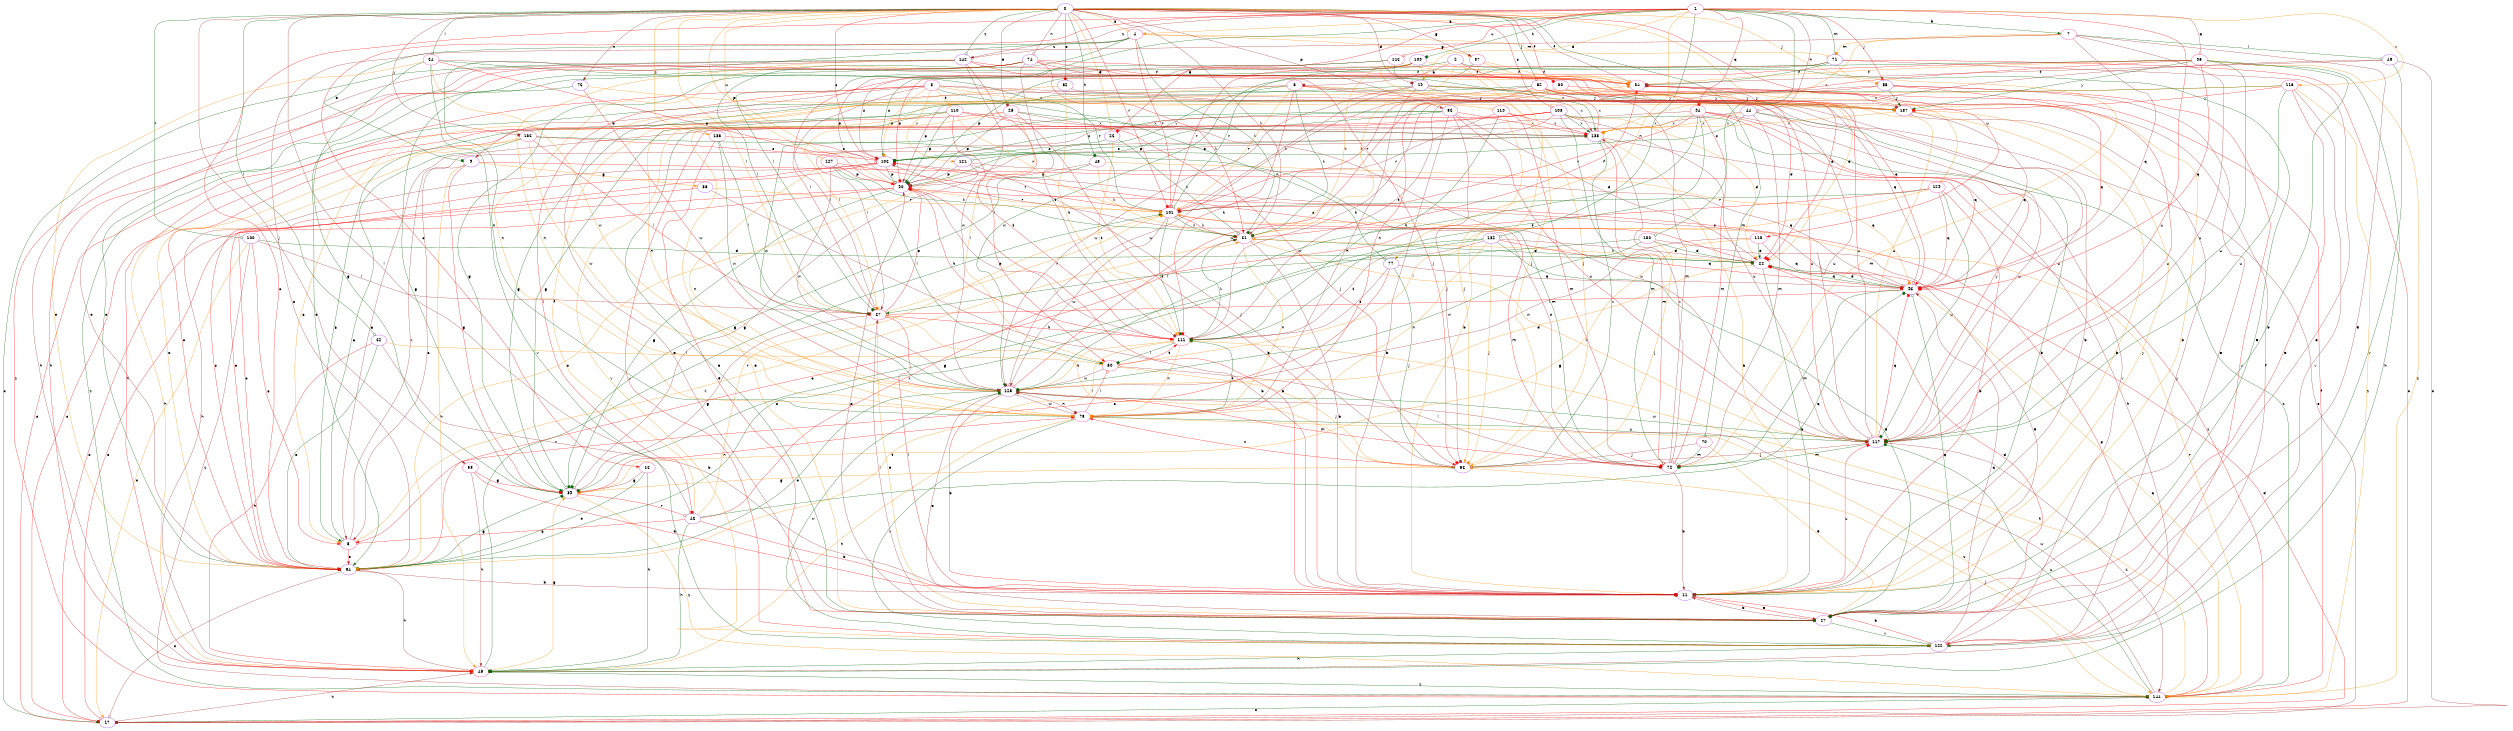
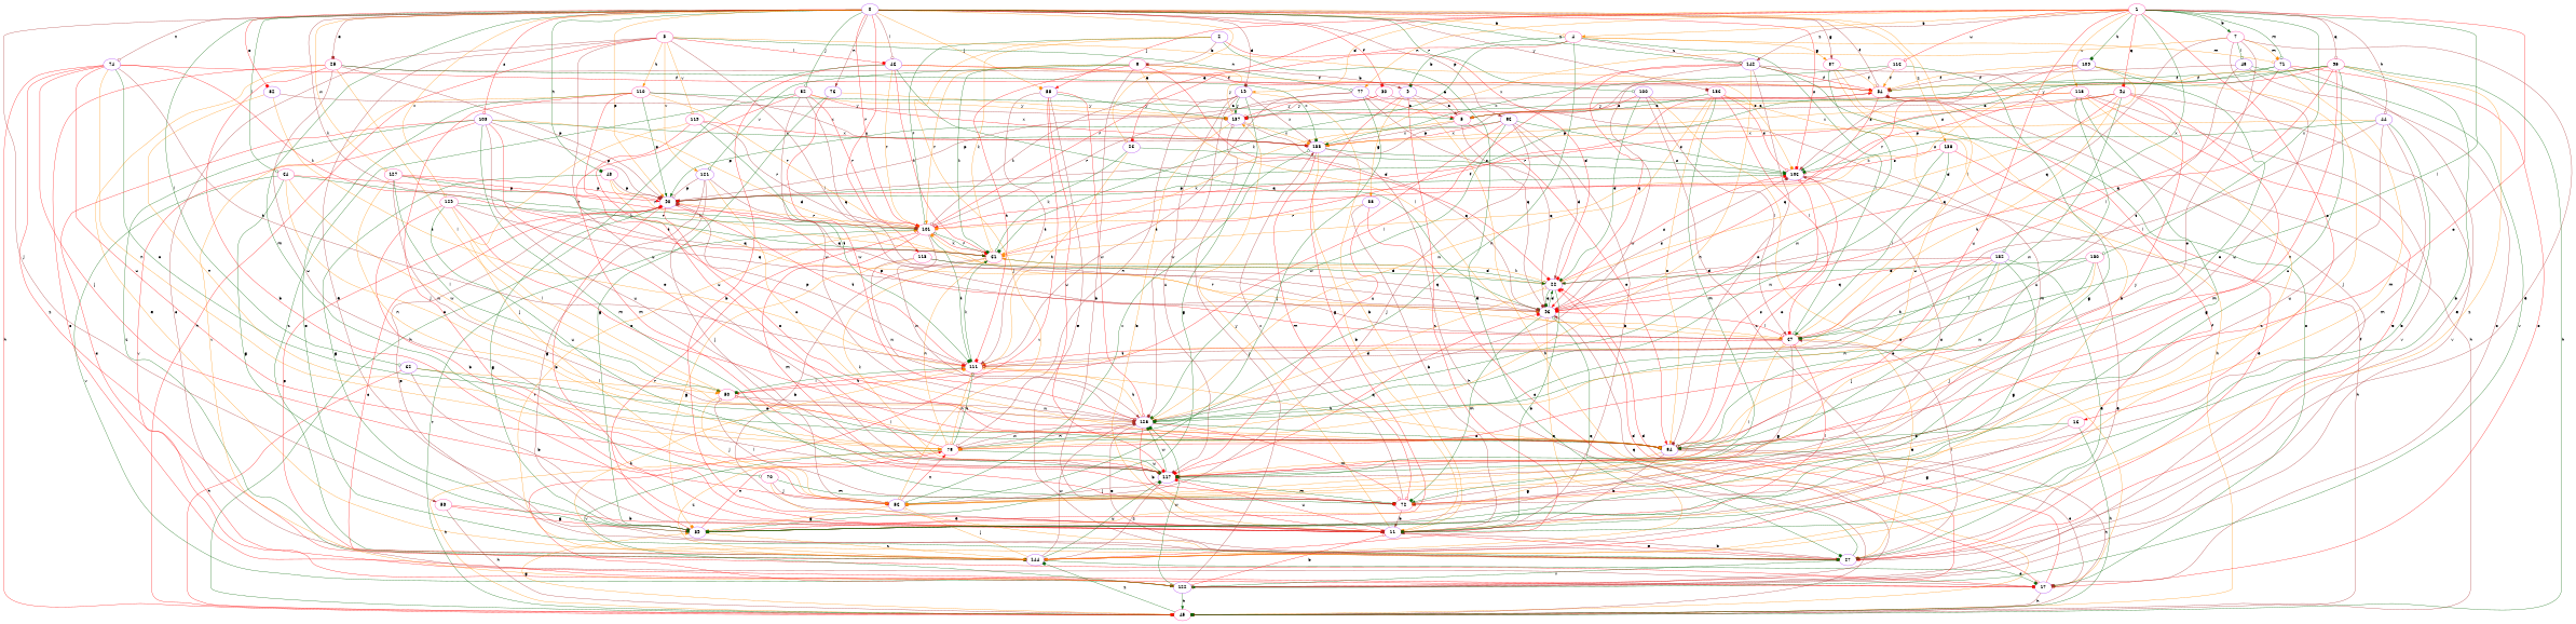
  strict digraph {
    fontname="DejaVu Sans"
    node [color=purple fontname="DejaVu Sans"]
    edge [arrowhead=odot color=brown fontname="DejaVu Sans"]
    4 [color=deeppink]
    0
    19
    25 [color=deeppink]
    26
    30 [color=deeppink]
    34 [color=deeppink]
    37 [color=deeppink]
    43 [color=deeppink]
    46
    52 [color=deeppink]
    53 [color=deeppink]
    55
    61 [color=deeppink]
    62
    64 [color=deeppink]
    67 [color=deeppink]
    70 [color=deeppink]
    74
    76
    82
    86
    90
    100
    101 [color=deeppink]
    103
    106
    113 [color=deeppink]
    127 [color=deeppink]
    129 [color=deeppink]
    136 [color=deeppink]
    138 [color=deeppink]
    142
    71
    9
    78 [color=deeppink]
    117
    133
    11
    137
    39
    128
    27
    17
    50 [color=deeppink]
    111 [color=deeppink]
    72 [color=deeppink]
    96
    45 [color=deeppink]
    5 [color=deeppink]
    144
    122
    22
    84
    56
    1 [color=deeppink]
    7 [color=deeppink]
    16 [color=deeppink]
    44
    77
    94 [color=deeppink]
    95 [color=deeppink]
    109
    116 [color=deeppink]
    118 [color=deeppink]
    130 [color=deeppink]
    132
    48
    2
    8 [color=deeppink]
    121
    3 [color=deeppink]
    110 [color=deeppink]
    119 [color=deeppink]
    38
    4 -> 37 [arrowhead=normal color=darkorange label=g]
    4 -> 61 [arrowhead=box color=darkgreen label=k]
    4 -> 67 [color=darkgreen label=l]
    4 -> 101 [color=red label=r]
    4 -> 142 [label=z]
    4 -> 71 [color=darkorange label=m]
    4 -> 9 [arrowhead=box color=darkgreen label=b]
    4 -> 78 [color=darkgreen label=n]
    0 -> 4 [color=darkorange label=a]
    0 -> 19 [arrowhead=box label=d]
    0 -> 25 [arrowhead=box label=e]
    0 -> 26 [color=darkorange label=e]
    0 -> 30 [arrowhead=box color=red label=f]
    0 -> 34 [label=f]
    0 -> 37 [arrowhead=normal label=g]
    0 -> 43 [arrowhead=box color=darkgreen label=h]
    0 -> 46 [label=i]
    0 -> 52 [color=darkgreen label=j]
    0 -> 53 [arrowhead=normal label=j]
    0 -> 55 [arrowhead=box color=darkorange label=j]
    0 -> 61 [arrowhead=normal label=k]
    0 -> 62 [color=darkgreen label=l]
    0 -> 64 [color=darkgreen label=l]
    0 -> 67 [color=darkorange label=l]
    0 -> 70 [color=darkgreen label=m]
    0 -> 74 [label=n]
    0 -> 76 [arrowhead=normal label=n]
    0 -> 82 [arrowhead=box color=red label=o]
    0 -> 86 [arrowhead=normal label=p]
    0 -> 90 [arrowhead=normal color=darkorange label=p]
    0 -> 100 [color=darkgreen label=r]
    0 -> 101 [arrowhead=box color=red label=r]
    0 -> 103 [color=red label=s]
    0 -> 106 [arrowhead=box color=red label=s]
    0 -> 113 [arrowhead=normal color=red label=u]
    0 -> 127 [color=darkorange label=w]
    0 -> 129 [color=darkorange label=x]
    0 -> 136 [arrowhead=box label=y]
    0 -> 138 [arrowhead=normal color=darkorange label=z]
    0 -> 142 [color=darkgreen label=z]
    19 -> 101 [label=k]
    19 -> 78 [label=n]
    19 -> 117 [arrowhead=box label=u]
    19 -> 133 [arrowhead=normal label=x]
    19 -> 11 [arrowhead=box color=darkorange label=b]
    19 -> 137 [arrowhead=normal color=darkgreen label=y]
    19 -> 39 [color=darkgreen label=g]
    19 -> 128 [arrowhead=box label=w]
-   64 -> 34 [label=f]
+   25 -> 34 [label=f]
    25 -> 90 [arrowhead=box label=p]
    25 -> 117 [label=u]
    25 -> 133 [arrowhead=box color=darkgreen label=x]
    25 -> 11 [arrowhead=box color=red label=b]
    25 -> 27 [color=darkorange label=e]
    25 -> 17 [color=red label=c]
    25 -> 50 [arrowhead=box color=darkorange label=i]
    26 -> 61 [color=darkgreen label=k]
    26 -> 106 [arrowhead=box color=darkgreen label=s]
    26 -> 111 [arrowhead=normal color=darkorange label=t]
    30 -> 90 [arrowhead=normal label=p]
    30 -> 137 [color=red label=y]
    30 -> 72 [label=m]
    34 -> 137 [arrowhead=box label=y]
    34 -> 96 [arrowhead=normal color=red label=q]
    37 -> 34 [color=darkorange label=f]
    37 -> 117 [color=darkorange label=u]
    37 -> 11 [color=darkorange label=b]
    37 -> 128 [arrowhead=normal color=darkgreen label=w]
    43 -> 61 [arrowhead=normal color=darkorange label=k]
    43 -> 90 [arrowhead=normal label=p]
    43 -> 39 [arrowhead=box color=darkgreen label=g]
    43 -> 96 [arrowhead=box color=darkorange label=q]
    46 -> 34 [arrowhead=box color=darkorange label=f]
    46 -> 61 [arrowhead=normal color=red label=k]
    46 -> 101 [arrowhead=box color=darkorange label=r]
    46 -> 11 [color=red label=b]
    46 -> 96 [arrowhead=box color=darkgreen label=q]
    46 -> 45 [arrowhead=box color=darkgreen label=h]
    46 -> 5 [color=red label=a]
    52 -> 101 [arrowhead=normal color=red label=r]
    52 -> 117 [arrowhead=normal color=red label=u]
    52 -> 133 [color=red label=x]
    52 -> 137 [arrowhead=box color=darkorange label=y]
    52 -> 128 [label=w]
    52 -> 96 [label=q]
    52 -> 144 [arrowhead=normal color=darkgreen label=z]
    53 -> 11 [arrowhead=normal color=red label=b]
    53 -> 39 [arrowhead=normal color=red label=g]
    53 -> 45 [arrowhead=normal label=h]
    55 -> 117 [arrowhead=box color=red label=u]
    55 -> 137 [arrowhead=normal color=darkgreen label=y]
    55 -> 128 [color=red label=w]
    55 -> 27 [arrowhead=normal label=e]
    55 -> 111 [arrowhead=normal label=t]
    55 -> 122 [arrowhead=normal color=red label=v]
    61 -> 34 [arrowhead=normal color=red label=f]
    61 -> 101 [color=darkgreen label=r]
    61 -> 78 [color=darkorange label=n]
    61 -> 11 [arrowhead=box label=b]
    61 -> 22 [color=darkgreen label=d]
    62 -> 11 [arrowhead=normal label=b]
    62 -> 50 [arrowhead=normal color=darkorange label=i]
    62 -> 45 [arrowhead=box color=red label=h]
    62 -> 84 [arrowhead=box color=darkgreen label=o]
    64 -> 90 [arrowhead=normal color=red label=p]
    64 -> 101 [arrowhead=box color=darkgreen label=r]
    64 -> 39 [arrowhead=box color=darkgreen label=g]
    64 -> 128 [arrowhead=box color=darkorange label=w]
    64 -> 122 [color=darkgreen label=v]
    64 -> 84 [arrowhead=box color=darkorange label=o]
    67 -> 90 [arrowhead=normal color=red label=p]
    67 -> 101 [arrowhead=box color=darkorange label=r]
    67 -> 39 [label=g]
    67 -> 27 [arrowhead=box color=darkorange label=e]
    67 -> 111 [arrowhead=normal color=red label=t]
    70 -> 27 [color=darkorange label=e]
    70 -> 72 [color=darkgreen label=m]
    70 -> 56 [label=j]
    74 -> 34 [color=red label=f]
    74 -> 61 [arrowhead=normal color=red label=k]
    74 -> 78 [arrowhead=normal color=darkorange label=n]
    74 -> 117 [color=red label=u]
    74 -> 111 [arrowhead=box label=t]
    74 -> 45 [arrowhead=normal color=red label=h]
    74 -> 144 [arrowhead=box color=red label=z]
    74 -> 84 [arrowhead=box color=darkgreen label=o]
    74 -> 56 [arrowhead=box color=red label=j]
    76 -> 137 [arrowhead=box color=darkorange label=y]
    76 -> 39 [color=darkgreen label=g]
    76 -> 128 [color=red label=w]
    82 -> 78 [arrowhead=normal color=darkorange label=n]
    82 -> 137 [label=y]
    82 -> 111 [arrowhead=normal color=darkorange label=t]
    86 -> 90 [arrowhead=normal color=darkgreen label=p]
    86 -> 106 [arrowhead=normal color=darkgreen label=s]
    86 -> 117 [arrowhead=box color=red label=u]
    86 -> 133 [arrowhead=normal color=red label=x]
    86 -> 11 [arrowhead=box label=b]
    86 -> 128 [arrowhead=box color=darkgreen label=w]
    86 -> 22 [arrowhead=normal label=d]
    86 -> 56 [arrowhead=box label=j]
    90 -> 101 [arrowhead=box color=darkorange label=r]
    90 -> 11 [color=red label=b]
    90 -> 39 [arrowhead=box color=darkgreen label=g]
    90 -> 17 [arrowhead=box color=red label=c]
    90 -> 111 [color=red label=t]
    90 -> 84 [arrowhead=normal color=red label=o]
    100 -> 67 [arrowhead=normal label=l]
    100 -> 17 [arrowhead=normal color=darkorange label=c]
    100 -> 5 [arrowhead=normal color=red label=a]
    100 -> 144 [arrowhead=box label=z]
    100 -> 22 [arrowhead=box color=darkgreen label=d]
    101 -> 61 [arrowhead=box color=red label=k]
    101 -> 128 [arrowhead=normal label=w]
    101 -> 111 [arrowhead=box color=darkgreen label=t]
    101 -> 72 [arrowhead=box color=red label=m]
    103 -> 90 [arrowhead=box label=p]
    103 -> 117 [label=u]
    103 -> 133 [arrowhead=normal color=darkgreen label=x]
    103 -> 17 [color=red label=c]
    103 -> 72 [color=darkgreen label=m]
    103 -> 144 [arrowhead=box color=darkgreen label=z]
    103 -> 122 [arrowhead=normal color=red label=v]
    103 -> 22 [arrowhead=normal color=darkorange label=d]
    103 -> 84 [arrowhead=box color=red label=o]
    106 -> 90 [color=darkgreen label=p]
    106 -> 45 [arrowhead=normal label=h]
    106 -> 84 [color=red label=o]
    113 -> 39 [arrowhead=box color=darkorange label=g]
    113 -> 128 [label=w]
    113 -> 96 [label=q]
    113 -> 22 [arrowhead=normal color=darkgreen label=d]
    127 -> 61 [arrowhead=normal color=darkgreen label=k]
    127 -> 90 [color=red label=p]
    127 -> 101 [color=red label=r]
    127 -> 78 [arrowhead=normal color=darkorange label=n]
    127 -> 128 [arrowhead=box label=w]
    127 -> 50 [arrowhead=normal color=darkgreen label=i]
    129 -> 101 [color=darkgreen label=r]
    129 -> 117 [arrowhead=box color=darkgreen label=u]
    129 -> 11 [arrowhead=normal color=red label=b]
    129 -> 50 [color=darkorange label=i]
    129 -> 96 [label=q]
    129 -> 84 [arrowhead=box color=red label=o]
    136 -> 67 [arrowhead=box color=red label=l]
    136 -> 106 [color=red label=s]
    136 -> 128 [color=darkorange label=w]
    136 -> 72 [arrowhead=normal color=darkgreen label=m]
    136 -> 45 [arrowhead=box color=darkorange label=h]
    136 -> 5 [color=darkgreen label=a]
    136 -> 84 [arrowhead=normal color=darkorange label=o]
    138 -> 67 [arrowhead=normal color=darkgreen label=l]
    138 -> 106 [color=red label=s]
    138 -> 128 [color=darkgreen label=w]
    138 -> 27 [color=red label=e]
    142 -> 34 [arrowhead=normal color=red label=f]
    142 -> 78 [arrowhead=normal color=darkorange label=n]
    142 -> 128 [arrowhead=normal label=w]
    142 -> 17 [arrowhead=normal color=darkgreen label=c]
    142 -> 50 [arrowhead=normal color=red label=i]
    142 -> 96 [arrowhead=normal color=red label=q]
    142 -> 45 [label=h]
    142 -> 84 [arrowhead=box label=o]
    71 -> 34 [arrowhead=normal color=darkgreen label=f]
    71 -> 67 [color=red label=l]
    71 -> 90 [arrowhead=box color=darkgreen label=p]
    71 -> 27 [arrowhead=normal label=e]
    71 -> 17 [color=red label=c]
    71 -> 72 [arrowhead=box color=darkorange label=m]
    9 -> 39 [arrowhead=box color=red label=g]
    9 -> 45 [arrowhead=normal color=darkorange label=h]
    9 -> 5 [arrowhead=normal label=a]
    9 -> 144 [arrowhead=normal color=red label=z]
    9 -> 38 [arrowhead=normal color=darkorange label=g]
    78 -> 117 [color=darkgreen label=u]
    78 -> 128 [label=w]
    78 -> 50 [color=red label=i]
    78 -> 111 [color=darkgreen label=t]
    78 -> 45 [arrowhead=normal color=darkorange label=h]
    78 -> 144 [arrowhead=normal color=darkorange label=z]
    78 -> 122 [arrowhead=normal color=darkgreen label=v]
    117 -> 61 [color=darkorange label=k]
    117 -> 128 [arrowhead=box color=darkgreen label=w]
    117 -> 72 [arrowhead=box color=darkgreen label=m]
    117 -> 96 [arrowhead=box color=red label=q]
    117 -> 144 [arrowhead=normal label=z]
    117 -> 56 [label=j]
    133 -> 106 [color=darkgreen label=s]
    133 -> 11 [arrowhead=normal color=darkorange label=b]
    133 -> 72 [color=red label=m]
    133 -> 45 [arrowhead=box label=h]
    11 -> 67 [color=red label=l]
    11 -> 117 [arrowhead=box color=red label=u]
    11 -> 137 [arrowhead=normal color=darkorange label=y]
    11 -> 27 [arrowhead=normal color=red label=e]
    137 -> 133 [arrowhead=box color=darkorange label=x]
    137 -> 11 [color=darkorange label=b]
    137 -> 96 [arrowhead=normal label=q]
-   39 -> 46 [color=red label=r]
+   39 -> 101 [color=red label=r]
    39 -> 78 [arrowhead=normal color=red label=n]
    39 -> 144 [color=darkorange label=z]
    128 -> 78 [arrowhead=box label=n]
    128 -> 11 [arrowhead=box color=red label=b]
    128 -> 27 [label=e]
    128 -> 111 [color=darkorange label=t]
    128 -> 72 [color=red label=m]
    128 -> 22 [color=darkorange label=d]
    128 -> 84 [arrowhead=box color=darkgreen label=o]
    27 -> 67 [arrowhead=normal label=l]
    27 -> 90 [arrowhead=normal label=p]
    27 -> 11 [arrowhead=normal label=b]
    27 -> 96 [color=darkgreen label=q]
    27 -> 122 [color=darkgreen label=v]
    17 -> 45 [arrowhead=normal label=h]
    17 -> 22 [arrowhead=normal color=red label=d]
    50 -> 128 [label=w]
    50 -> 111 [arrowhead=normal color=red label=t]
    50 -> 56 [arrowhead=normal color=darkorange label=j]
    111 -> 61 [arrowhead=normal color=darkgreen label=k]
    111 -> 90 [arrowhead=box label=p]
    111 -> 78 [color=darkorange label=n]
    111 -> 50 [arrowhead=box color=darkgreen label=i]
    72 -> 106 [arrowhead=normal label=s]
    72 -> 133 [arrowhead=normal label=x]
    72 -> 11 [arrowhead=normal label=b]
    72 -> 50 [label=i]
    96 -> 67 [color=red label=l]
    96 -> 106 [arrowhead=box label=s]
    96 -> 72 [arrowhead=box color=darkgreen label=m]
    96 -> 22 [arrowhead=normal color=darkgreen label=d]
    45 -> 101 [arrowhead=normal color=darkgreen label=r]
    45 -> 39 [arrowhead=normal color=darkorange label=g]
    45 -> 144 [arrowhead=box color=darkgreen label=z]
    5 -> 61 [arrowhead=normal color=darkorange label=k]
    5 -> 133 [label=x]
+   5 -> 96 [arrowhead=box label=q]
    5 -> 84 [arrowhead=normal color=red label=o]
    144 -> 34 [arrowhead=normal color=red label=f]
    144 -> 90 [arrowhead=box color=red label=p]
    144 -> 101 [arrowhead=normal color=darkorange label=r]
    144 -> 117 [arrowhead=box color=darkgreen label=u]
    144 -> 128 [arrowhead=box label=w]
    144 -> 17 [arrowhead=box color=darkgreen label=c]
    144 -> 111 [arrowhead=box color=darkorange label=t]
    144 -> 96 [color=darkorange label=q]
    144 -> 56 [color=darkorange label=j]
    122 -> 34 [arrowhead=box label=f]
    122 -> 11 [color=red label=b]
    122 -> 137 [label=y]
    122 -> 128 [arrowhead=box color=darkgreen label=w]
    122 -> 96 [arrowhead=normal label=q]
    122 -> 45 [arrowhead=normal color=darkgreen label=h]
    122 -> 22 [arrowhead=box color=red label=d]
    22 -> 61 [arrowhead=normal color=darkorange label=k]
    22 -> 106 [arrowhead=box color=red label=s]
    22 -> 11 [arrowhead=box color=darkgreen label=b]
    22 -> 96 [arrowhead=box color=darkgreen label=q]
    84 -> 106 [color=red label=s]
    84 -> 11 [label=b]
-   84 -> 39 [arrowhead=box color=darkgreen label=g]
+   84 -> 39 [arrowhead=box color=darkorange label=g]
    84 -> 17 [label=c]
    84 -> 111 [color=darkorange label=t]
    84 -> 45 [label=h]
    56 -> 67 [color=darkorange label=l]
    56 -> 78 [arrowhead=normal color=red label=n]
    56 -> 133 [color=darkgreen label=x]
    56 -> 39 [arrowhead=normal color=darkorange label=g]
    1 -> 4 [arrowhead=normal color=darkorange label=a]
    1 -> 19 [arrowhead=normal color=darkorange label=d]
    1 -> 26 [arrowhead=box color=red label=e]
    1 -> 55 [arrowhead=normal color=red label=j]
    1 -> 67 [arrowhead=box color=darkgreen label=l]
    1 -> 142 [arrowhead=normal label=z]
    1 -> 71 [color=darkgreen label=m]
    1 -> 117 [arrowhead=box color=red label=u]
    1 -> 84 [arrowhead=normal color=red label=o]
    1 -> 7 [arrowhead=normal color=darkgreen label=b]
    1 -> 16 [arrowhead=normal color=red label=c]
    1 -> 44 [label=h]
    1 -> 77 [arrowhead=normal color=darkorange label=n]
    1 -> 94 [arrowhead=box color=red label=q]
    1 -> 95 [label=q]
    1 -> 109 [arrowhead=box color=darkgreen label=t]
    1 -> 116 [color=red label=u]
    1 -> 118 [arrowhead=normal color=darkorange label=v]
    1 -> 130 [color=darkgreen label=x]
    1 -> 132 [color=darkgreen label=x]
    7 -> 71 [arrowhead=box color=darkorange label=m]
    7 -> 117 [arrowhead=box label=u]
    7 -> 133 [color=darkorange label=x]
    7 -> 27 [label=e]
    7 -> 96 [arrowhead=box label=q]
    7 -> 84 [arrowhead=normal label=o]
    7 -> 48 [color=darkgreen label=i]
    16 -> 39 [label=g]
    16 -> 45 [arrowhead=box color=darkgreen label=h]
    16 -> 84 [arrowhead=normal color=darkgreen label=o]
    44 -> 67 [arrowhead=normal label=l]
    44 -> 106 [arrowhead=box color=darkgreen label=s]
    44 -> 117 [arrowhead=normal label=u]
    44 -> 133 [arrowhead=normal color=darkorange label=x]
    44 -> 11 [arrowhead=box color=darkgreen label=b]
    44 -> 72 [arrowhead=normal label=m]
+   77 -> 101 [label=r]
    77 -> 111 [label=t]
    77 -> 96 [arrowhead=box label=q]
    77 -> 5 [arrowhead=normal color=red label=a]
    77 -> 56 [color=darkgreen label=j]
    94 -> 101 [arrowhead=normal color=red label=r]
    94 -> 117 [arrowhead=box color=red label=y]
    94 -> 133 [arrowhead=normal color=darkorange label=x]
    94 -> 128 [color=darkgreen label=w]
-   94 -> 111 [color=darkgreen label=t]
+   94 -> 111 [color=darkorange label=t]
    94 -> 72 [color=red label=m]
    94 -> 96 [color=red label=q]
    94 -> 5 [arrowhead=normal label=a]
    94 -> 122 [label=v]
    95 -> 34 [color=darkorange label=f]
    95 -> 90 [arrowhead=box color=red label=p]
    95 -> 106 [arrowhead=normal color=darkgreen label=s]
    95 -> 78 [arrowhead=normal color=red label=n]
    95 -> 117 [arrowhead=box color=darkgreen label=u]
    95 -> 11 [color=darkgreen label=b]
    95 -> 137 [arrowhead=normal color=darkgreen label=y]
    95 -> 96 [arrowhead=box color=red label=q]
    95 -> 45 [arrowhead=box color=darkgreen label=h]
    95 -> 144 [arrowhead=normal color=darkorange label=z]
    109 -> 34 [arrowhead=box color=darkorange label=f]
    109 -> 61 [arrowhead=box color=darkorange label=k]
    109 -> 101 [color=red label=r]
    109 -> 106 [arrowhead=normal label=s]
    109 -> 22 [color=darkorange label=d]
    109 -> 84 [arrowhead=normal color=darkgreen label=o]
    109 -> 56 [arrowhead=normal color=darkorange label=j]
    116 -> 34 [arrowhead=normal color=darkorange label=f]
    116 -> 90 [label=p]
    116 -> 133 [arrowhead=normal color=darkgreen label=x]
    116 -> 39 [arrowhead=normal color=darkgreen label=g]
    118 -> 117 [color=darkgreen label=u]
    118 -> 137 [arrowhead=box color=red label=y]
    118 -> 39 [color=darkgreen label=g]
    118 -> 27 [arrowhead=normal color=red label=e]
    118 -> 5 [arrowhead=normal color=darkorange label=a]
    118 -> 144 [color=darkorange label=z]
    118 -> 122 [label=v]
    130 -> 67 [arrowhead=normal color=darkgreen label=l]
    130 -> 128 [arrowhead=box color=darkgreen label=w]
    130 -> 27 [arrowhead=box label=e]
    130 -> 22 [arrowhead=normal color=darkgreen label=d]
    130 -> 56 [color=darkorange label=j]
    132 -> 78 [arrowhead=box color=darkorange label=n]
    132 -> 39 [arrowhead=box color=darkgreen label=g]
    132 -> 27 [color=darkgreen label=e]
    132 -> 111 [label=t]
    132 -> 96 [arrowhead=box color=red label=q]
    132 -> 22 [label=d]
    132 -> 84 [color=darkgreen label=o]
    132 -> 56 [arrowhead=box color=darkorange label=j]
    48 -> 34 [arrowhead=box label=f]
    48 -> 17 [arrowhead=box label=c]
    48 -> 111 [label=t]
    48 -> 122 [arrowhead=normal color=darkgreen label=v]
    2 -> 61 [color=darkorange label=k]
    2 -> 101 [color=darkgreen label=r]
    2 -> 27 [arrowhead=box color=darkgreen label=e]
    2 -> 22 [arrowhead=box color=red label=d]
    2 -> 56 [color=darkorange label=j]
    2 -> 8 [arrowhead=box label=b]
    8 -> 61 [arrowhead=box color=darkgreen label=k]
    8 -> 67 [arrowhead=box color=darkorange label=l]
    8 -> 101 [arrowhead=normal color=darkorange label=r]
    8 -> 9 [arrowhead=normal label=b]
    8 -> 11 [arrowhead=box label=b]
    8 -> 137 [color=darkorange label=y]
    8 -> 111 [arrowhead=box color=red label=t]
    8 -> 22 [arrowhead=box color=red label=d]
    8 -> 121 [color=darkgreen label=v]
    121 -> 90 [label=p]
    121 -> 39 [label=g]
    121 -> 96 [label=q]
    121 -> 84 [arrowhead=box color=darkorange label=o]
    121 -> 56 [label=j]
    3 -> 46 [arrowhead=box color=red label=i]
    3 -> 67 [label=l]
    3 -> 106 [arrowhead=box color=darkorange label=s]
    3 -> 117 [label=u]
    3 -> 27 [label=e]
    3 -> 17 [label=c]
    3 -> 45 [arrowhead=normal color=red label=h]
    3 -> 77 [color=darkgreen label=n]
    3 -> 121 [arrowhead=normal color=darkorange label=v]
    3 -> 110 [arrowhead=normal color=darkorange label=t]
    3 -> 119 [color=darkorange label=v]
    110 -> 90 [arrowhead=normal color=darkgreen label=p]
    110 -> 101 [color=darkorange label=r]
    110 -> 133 [label=x]
    110 -> 27 [arrowhead=box color=darkgreen label=e]
    110 -> 111 [arrowhead=normal color=red label=t]
    110 -> 5 [arrowhead=normal color=darkgreen label=a]
    110 -> 122 [color=darkorange label=v]
    110 -> 56 [arrowhead=normal color=red label=j]
    119 -> 101 [arrowhead=box label=r]
    119 -> 133 [arrowhead=normal color=red label=x]
    119 -> 111 [arrowhead=box color=darkgreen label=t]
    119 -> 72 [arrowhead=box color=red label=m]
    119 -> 56 [arrowhead=normal color=darkorange label=j]
    38 -> 101 [arrowhead=box color=darkorange label=r]
    38 -> 11 [label=b]
    38 -> 17 [color=red label=c]
  }
